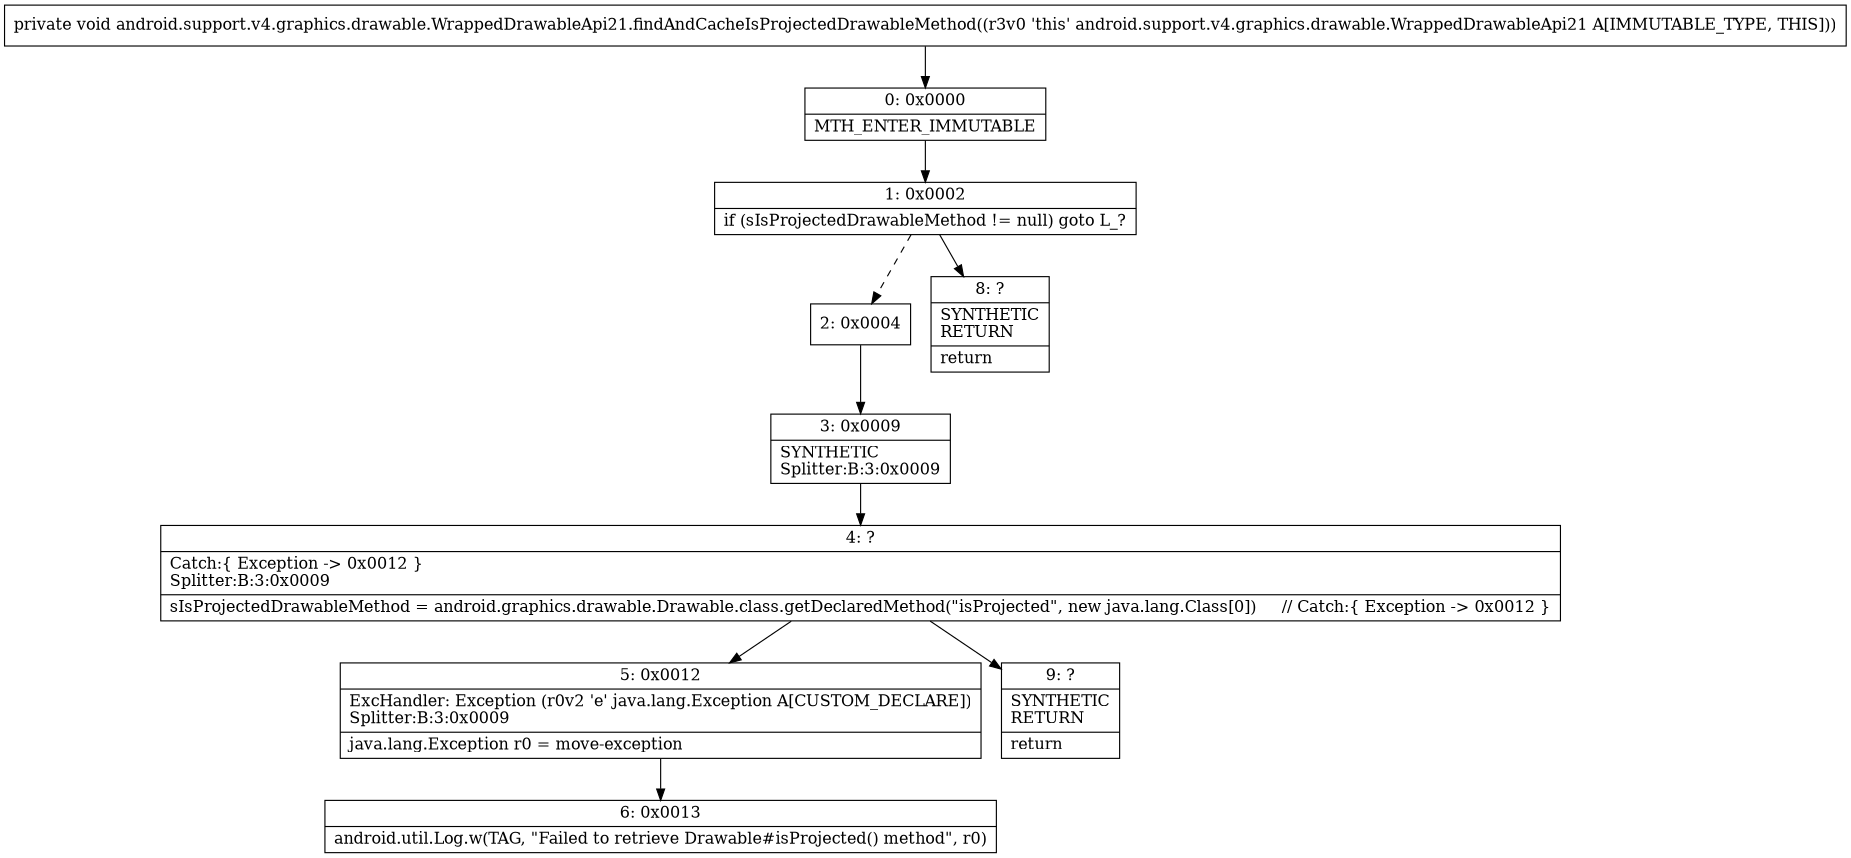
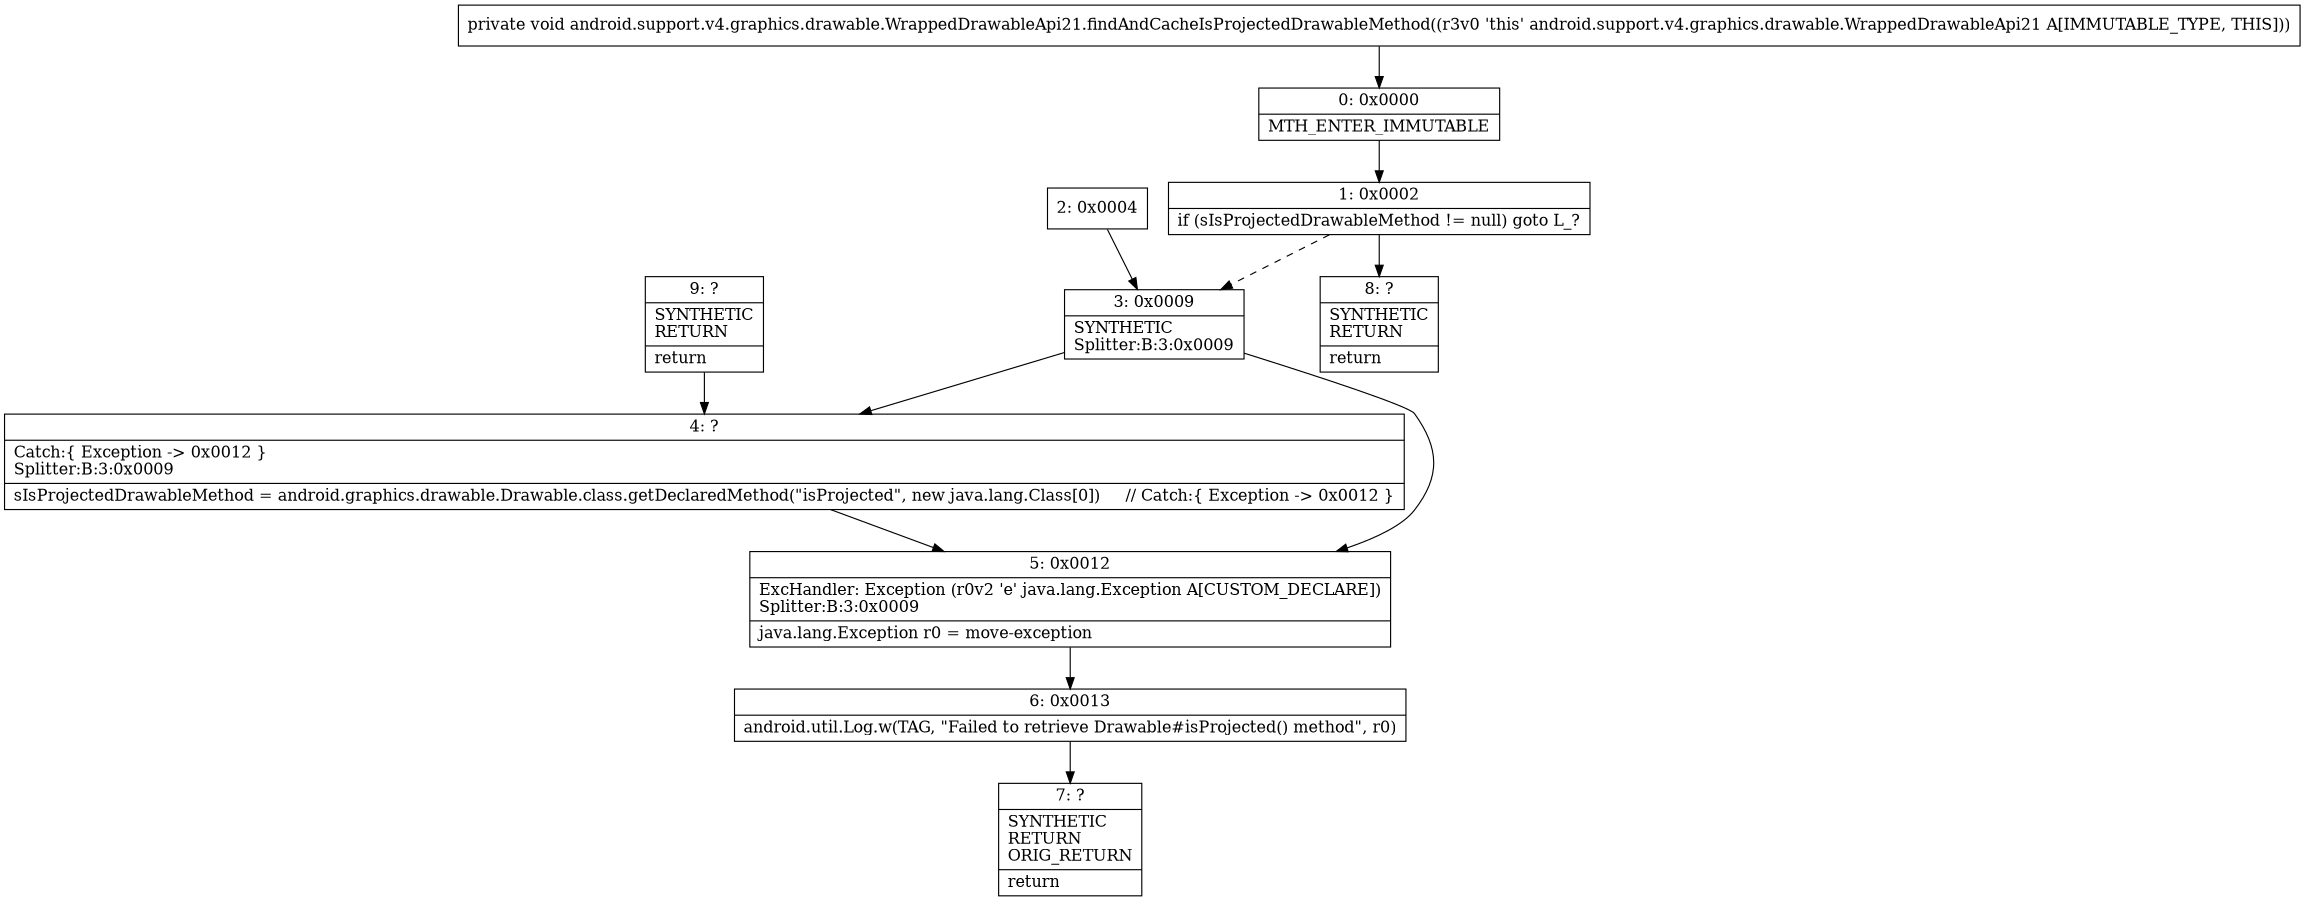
  digraph {
    node [shape=record]
    n1 [label="{0\:\ 0x0000|MTH_ENTER_IMMUTABLE\l}"]
    n2 [label="{1\:\ 0x0002|if (sIsProjectedDrawableMethod != null) goto L_?\l}"]
    n3 [label="{2\:\ 0x0004}"]
    n4 [label="{8\:\ ?|SYNTHETIC\lRETURN\l|return\l}"]
    n5 [label="{3\:\ 0x0009|SYNTHETIC\lSplitter:B:3:0x0009\l}"]
    n6 [label="{4\:\ ?|Catch:\{ Exception \-\> 0x0012 \}\lSplitter:B:3:0x0009\l|sIsProjectedDrawableMethod = android.graphics.drawable.Drawable.class.getDeclaredMethod(\"isProjected\", new java.lang.Class[0])     \/\/ Catch:\{ Exception \-\> 0x0012 \}\l}"]
    n7 [label="{5\:\ 0x0012|ExcHandler: Exception (r0v2 'e' java.lang.Exception A[CUSTOM_DECLARE])\lSplitter:B:3:0x0009\l|java.lang.Exception r0 = move\-exception\l}"]
    n8 [label="{9\:\ ?|SYNTHETIC\lRETURN\l|return\l}"]
    n9 [label="{6\:\ 0x0013|android.util.Log.w(TAG, \"Failed to retrieve Drawable#isProjected() method\", r0)\l}"]
+   n10 [label="{7\:\ ?|SYNTHETIC\lRETURN\lORIG_RETURN\l|return\l}"]
    n11 [label="{private void android.support.v4.graphics.drawable.WrappedDrawableApi21.findAndCacheIsProjectedDrawableMethod((r3v0 'this' android.support.v4.graphics.drawable.WrappedDrawableApi21 A[IMMUTABLE_TYPE, THIS])) }"]
    n1 -> n2
-   n2 -> n3 [style=dashed]
+   n2 -> n5 [style=dashed]
    n2 -> n4
    n3 -> n5
    n5 -> n6
+   n5 -> n7
    n6 -> n7
-   n6 -> n8
+   n8 -> n6
    n7 -> n9
+   n9 -> n10
    n11 -> n1
  }
